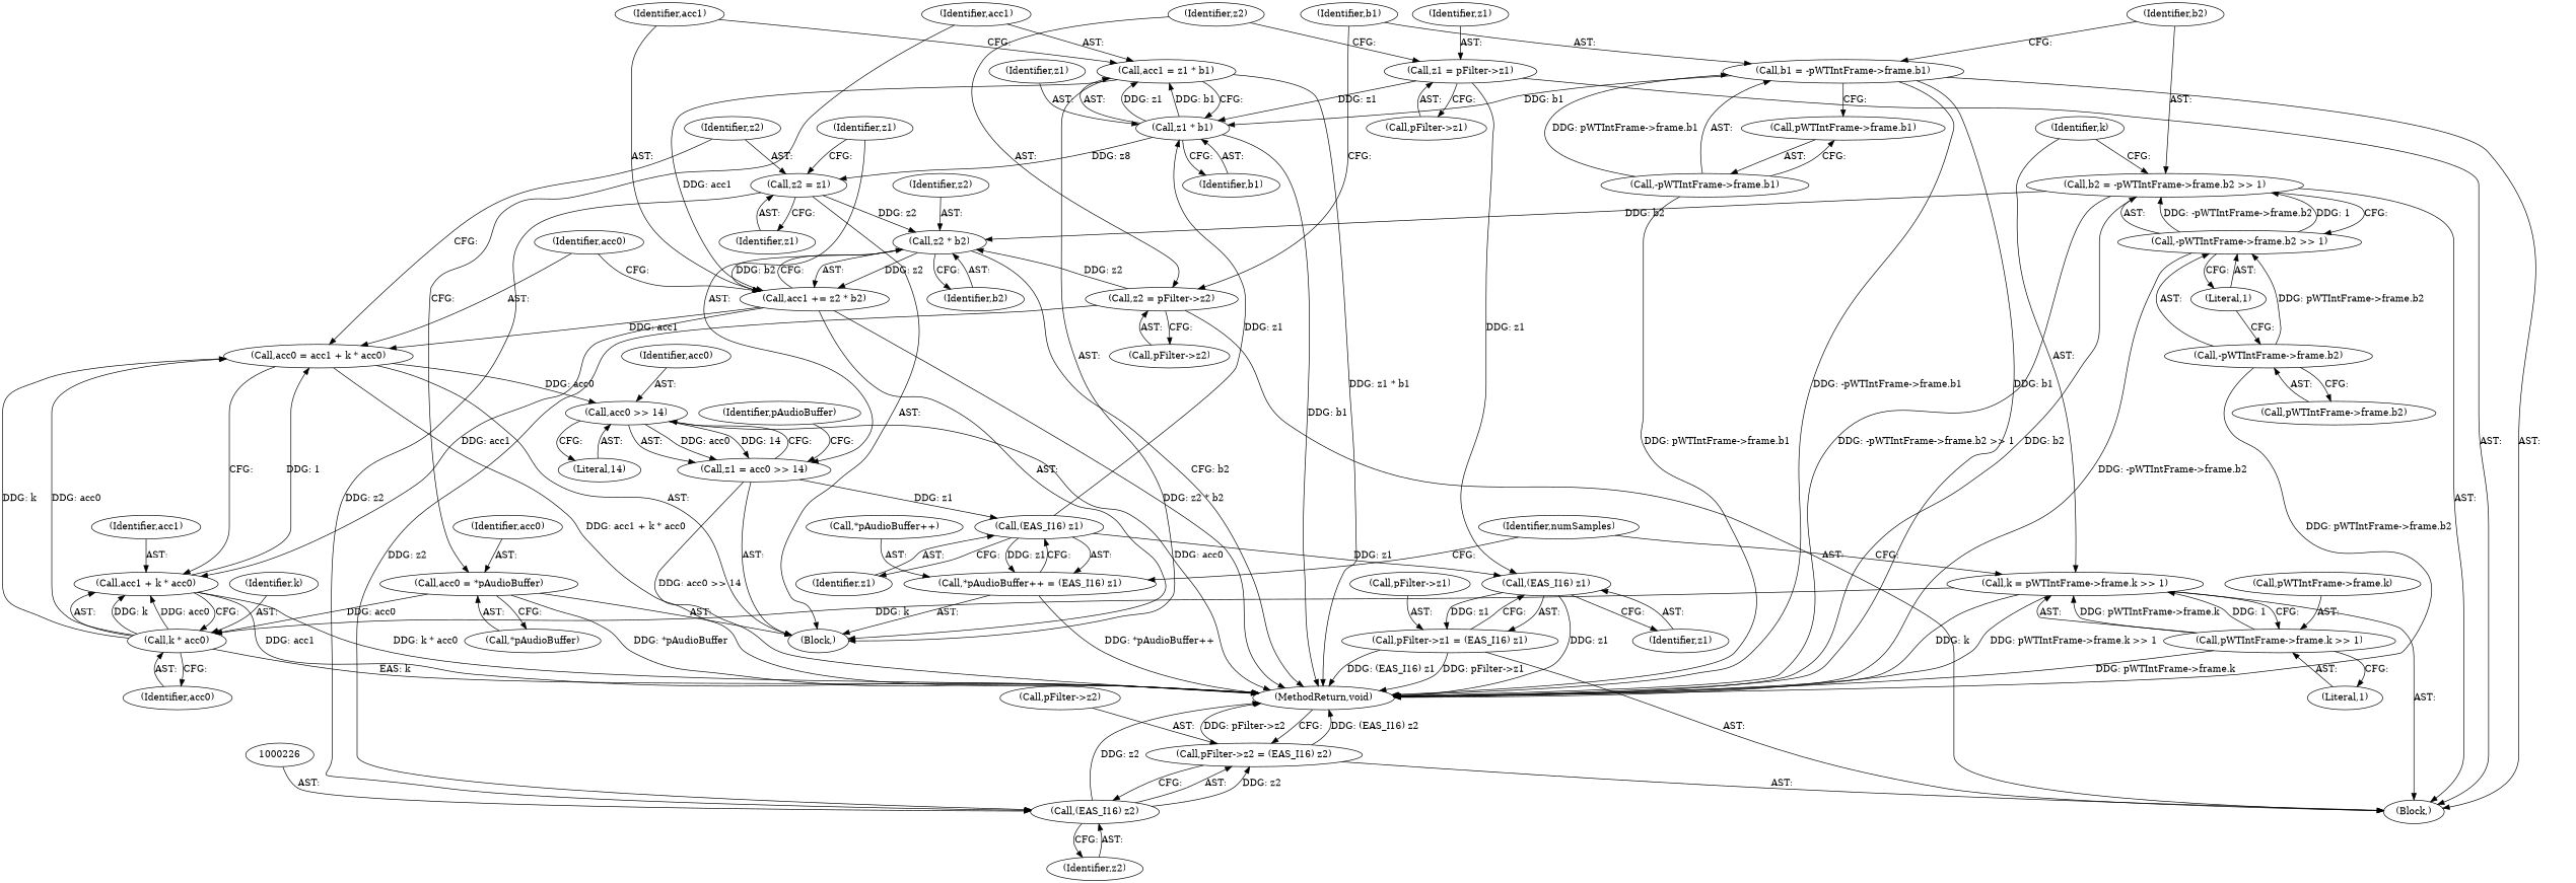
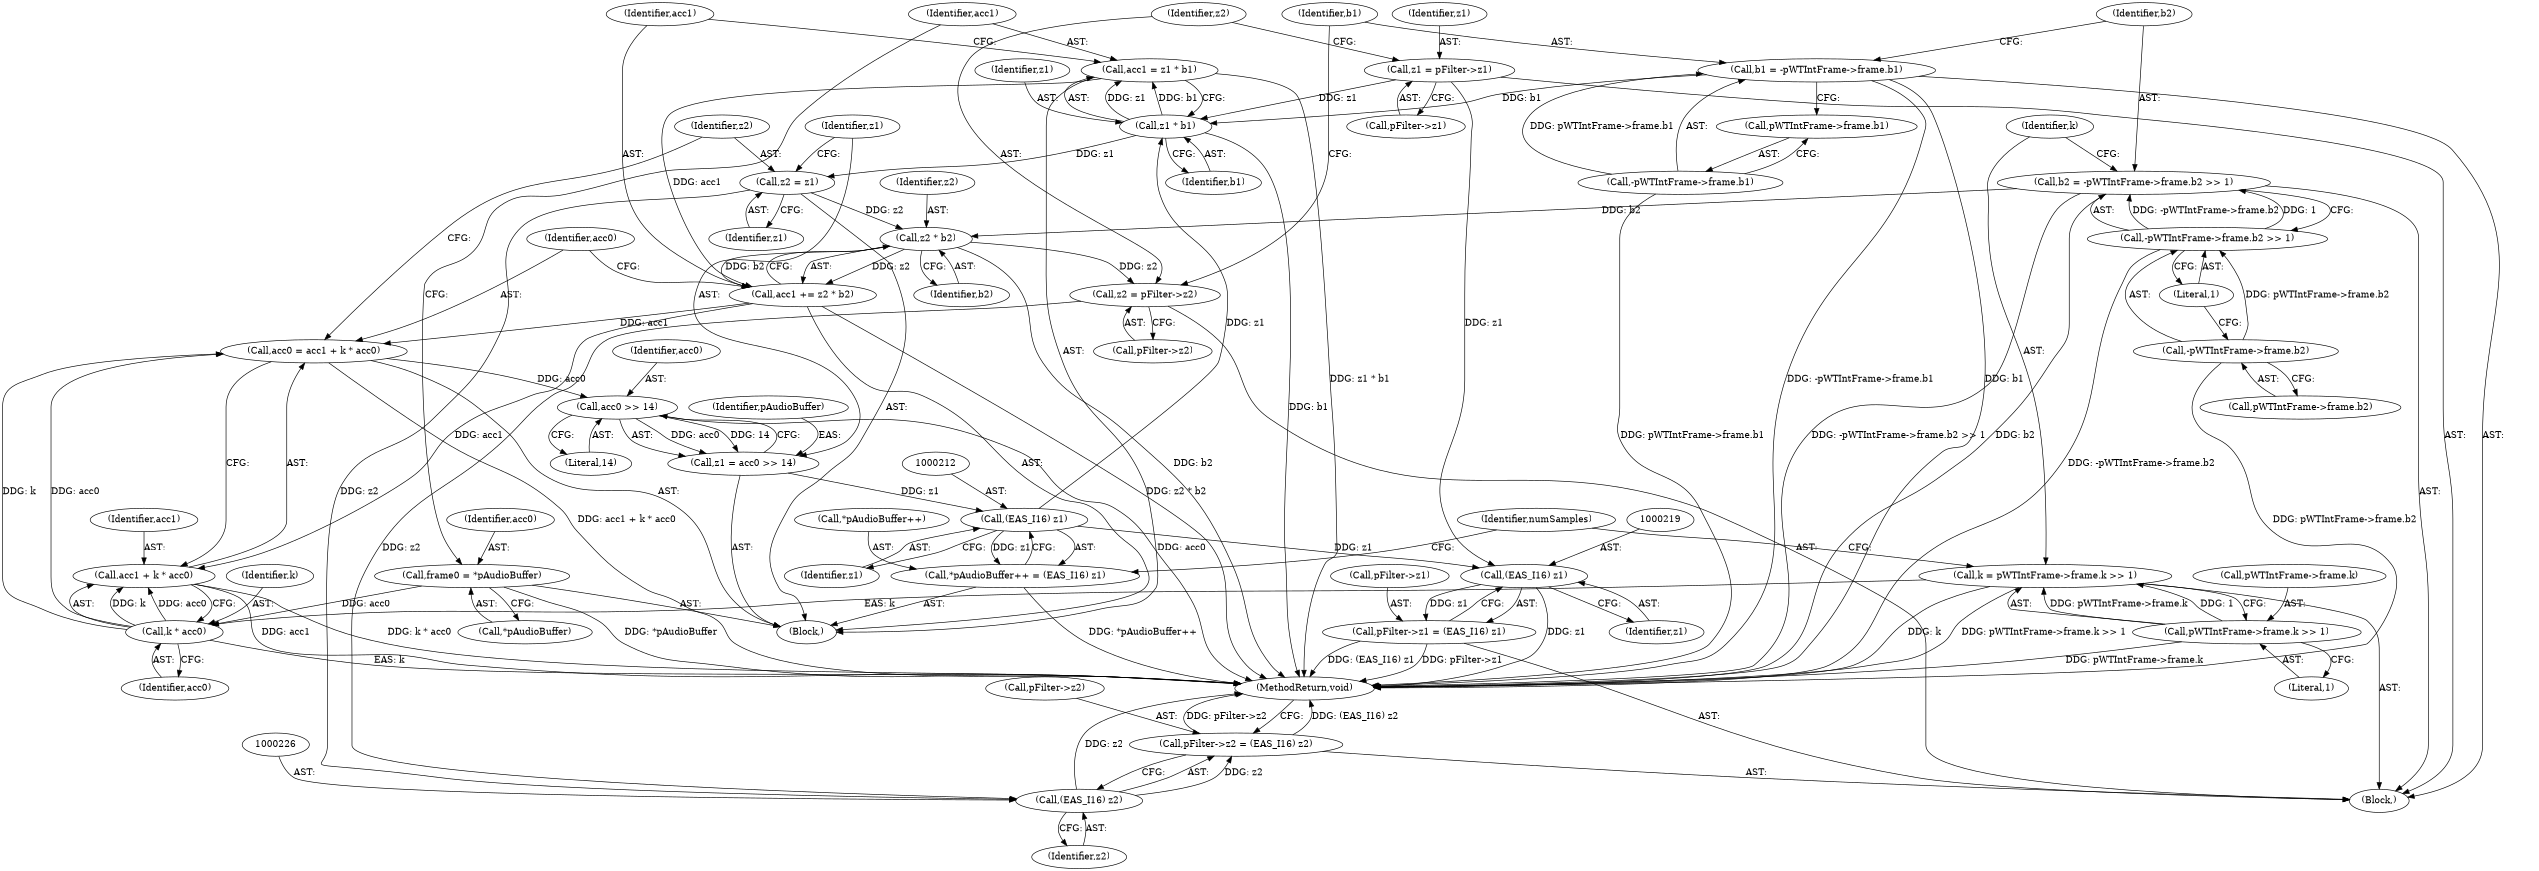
  digraph {
    n1 [label="(Call,acc1 = z1 * b1)"]
    n2 [label="(Call,z1 * b1)"]
    n3 [label="(Call,acc1 += z2 * b2)"]
    n4 [label="(MethodReturn,void)"]
    n5 [label="(Block,)"]
    n6 [label="(Call,z2 = z1)"]
    n7 [label="(Identifier,b1)"]
    n8 [label="(Call,acc0 = acc1 + k * acc0)"]
    n9 [label="(Call,acc1 + k * acc0)"]
    n10 [label="(Call,z2 * b2)"]
    n11 [label="(Call,pFilter->z2 = (EAS_I16) z2)"]
    n12 [label="(Call,(EAS_I16) z2)"]
    n13 [label="(Identifier,z1)"]
    n14 [label="(Call,(EAS_I16) z1)"]
    n15 [label="(Call,*pAudioBuffer++ = (EAS_I16) z1)"]
    n16 [label="(Call,(EAS_I16) z1)"]
    n17 [label="(Identifier,z1)"]
    n18 [label="(Call,pFilter->z1 = (EAS_I16) z1)"]
    n19 [label="(Identifier,z1)"]
    n20 [label="(Call,z1 = acc0 >> 14)"]
    n21 [label="(Call,acc0 >> 14)"]
    n22 [label="(Literal,14)"]
    n23 [label="(Call,k * acc0)"]
    n24 [label="(Identifier,b2)"]
    n25 [label="(Identifier,z2)"]
    n26 [label="(Call,z2 = pFilter->z2)"]
    n27 [label="(Block,)"]
    n28 [label="(Call,pFilter->z2)"]
    n29 [label="(Call,b2 = -pWTIntFrame->frame.b2 >> 1)"]
    n30 [label="(Call,-pWTIntFrame->frame.b2 >> 1)"]
    n31 [label="(Literal,1)"]
    n32 [label="(Call,-pWTIntFrame->frame.b2)"]
    n33 [label="(Call,pWTIntFrame->frame.b2)"]
    n34 [label="(Identifier,acc0)"]
    n35 [label="(Call,k = pWTIntFrame->frame.k >> 1)"]
    n36 [label="(Call,pWTIntFrame->frame.k >> 1)"]
    n37 [label="(Literal,1)"]
-   n38 [label="(Call,acc0 = *pAudioBuffer)"]
+   n38 [label="(Call,frame0 = *pAudioBuffer)"]
    n39 [label="(Call,*pAudioBuffer)"]
    n40 [label="(Call,z1 = pFilter->z1)"]
    n41 [label="(Call,pFilter->z1)"]
    n42 [label="(Call,b1 = -pWTIntFrame->frame.b1)"]
    n43 [label="(Call,pWTIntFrame->frame.b1)"]
    n44 [label="(Call,-pWTIntFrame->frame.b1)"]
    n45 [label="(Identifier,acc1)"]
    n46 [label="(Identifier,z1)"]
    n47 [label="(Identifier,acc1)"]
    n48 [label="(Identifier,z2)"]
    n49 [label="(Identifier,b2)"]
    n50 [label="(Call,pWTIntFrame->frame.k)"]
    n51 [label="(Identifier,z1)"]
    n52 [label="(Identifier,numSamples)"]
    n53 [label="(Identifier,z2)"]
    n54 [label="(Identifier,z1)"]
    n55 [label="(Call,pFilter->z2)"]
    n56 [label="(Identifier,k)"]
    n57 [label="(Identifier,acc0)"]
    n58 [label="(Identifier,b1)"]
    n59 [label="(Identifier,acc0)"]
    n60 [label="(Identifier,acc1)"]
    n61 [label="(Identifier,k)"]
    n62 [label="(Identifier,z2)"]
    n63 [label="(Call,*pAudioBuffer++)"]
    n64 [label="(Identifier,acc0)"]
    n65 [label="(Identifier,pAudioBuffer)"]
    n66 [label="(Call,pFilter->z1)"]
+   1000212
    1000226
+   1000219
    n1 -> n2 [label="CFG: "]
    n1 -> n3 [label="DDG: acc1"]
    n1 -> n4 [label="DDG: z1 * b1"]
    n1 -> n5 [label="AST: "]
    n2 -> n1 [label="AST: "]
    n2 -> n1 [label="DDG: z1"]
    n2 -> n1 [label="DDG: b1"]
    n2 -> n4 [label="DDG: b1"]
-   n2 -> n6 [label="DDG: z8"]
+   n2 -> n6 [label="DDG: z1"]
    n2 -> n7 [label="CFG: "]
    n3 -> n4 [label="DDG: z2 * b2"]
    n3 -> n5 [label="AST: "]
    n3 -> n8 [label="DDG: acc1"]
    n3 -> n9 [label="DDG: acc1"]
    n3 -> n10 [label="CFG: "]
    n4 -> n11 [label="CFG: "]
    n6 -> n5 [label="AST: "]
    n6 -> n10 [label="DDG: z2"]
    n6 -> n12 [label="DDG: z2"]
    n6 -> n13 [label="CFG: "]
    n7 -> n2 [label="AST: "]
    n8 -> n4 [label="DDG: acc1 + k * acc0"]
    n8 -> n5 [label="AST: "]
    n8 -> n9 [label="CFG: "]
    n8 -> n21 [label="DDG: acc0"]
    n9 -> n4 [label="DDG: k * acc0"]
    n9 -> n4 [label="DDG: acc1"]
-   n9 -> n8 [label="DDG: 1"]
+   n9 -> n8 [label="AST: "]
    n9 -> n23 [label="CFG: "]
    n10 -> n3 [label="AST: "]
    n10 -> n3 [label="DDG: z2"]
    n10 -> n3 [label="DDG: b2"]
-   n10 -> n4 [label="CFG: b2"]
+   n10 -> n4 [label="DDG: b2"]
    n10 -> n24 [label="CFG: "]
    n11 -> n4 [label="DDG: (EAS_I16) z2"]
    n11 -> n4 [label="DDG: pFilter->z2"]
    n11 -> n12 [label="CFG: "]
    n11 -> n27 [label="AST: "]
    n12 -> n4 [label="DDG: z2"]
    n12 -> n11 [label="AST: "]
    n12 -> n11 [label="DDG: z2"]
    n12 -> n25 [label="CFG: "]
    n13 -> n6 [label="AST: "]
    n14 -> n2 [label="DDG: z1"]
    n14 -> n15 [label="AST: "]
    n14 -> n15 [label="DDG: z1"]
    n14 -> n16 [label="DDG: z1"]
    n14 -> n17 [label="CFG: "]
    n15 -> n4 [label="DDG: *pAudioBuffer++"]
    n15 -> n5 [label="AST: "]
    n15 -> n14 [label="CFG: "]
    n16 -> n4 [label="DDG: z1"]
    n16 -> n18 [label="AST: "]
    n16 -> n18 [label="DDG: z1"]
    n16 -> n19 [label="CFG: "]
    n17 -> n14 [label="AST: "]
    n18 -> n4 [label="DDG: (EAS_I16) z1"]
    n18 -> n4 [label="DDG: pFilter->z1"]
    n18 -> n16 [label="CFG: "]
    n18 -> n27 [label="AST: "]
    n19 -> n16 [label="AST: "]
-   n20 -> n4 [label="DDG: acc0 >> 14"]
    n20 -> n5 [label="AST: "]
    n20 -> n14 [label="DDG: z1"]
    n20 -> n21 [label="CFG: "]
    n21 -> n4 [label="DDG: acc0"]
    n21 -> n20 [label="AST: "]
    n21 -> n20 [label="DDG: acc0"]
    n21 -> n20 [label="DDG: 14"]
    n21 -> n22 [label="CFG: "]
    n22 -> n21 [label="AST: "]
    n23 -> n4 [label="EAS: k"]
    n23 -> n8 [label="DDG: k"]
    n23 -> n8 [label="DDG: acc0"]
    n23 -> n9 [label="AST: "]
    n23 -> n9 [label="DDG: k"]
    n23 -> n9 [label="DDG: acc0"]
    n23 -> n34 [label="CFG: "]
    n24 -> n10 [label="AST: "]
    n25 -> n12 [label="AST: "]
-   n26 -> n10 [label="DDG: z2"]
+   n10 -> n26 [label="DDG: z2"]
    n26 -> n12 [label="DDG: z2"]
    n26 -> n27 [label="AST: "]
    n26 -> n28 [label="CFG: "]
    n28 -> n26 [label="AST: "]
    n29 -> n4 [label="DDG: -pWTIntFrame->frame.b2 >> 1"]
    n29 -> n4 [label="DDG: b2"]
    n29 -> n10 [label="DDG: b2"]
    n29 -> n27 [label="AST: "]
    n29 -> n30 [label="CFG: "]
    n30 -> n4 [label="DDG: -pWTIntFrame->frame.b2"]
    n30 -> n29 [label="AST: "]
    n30 -> n29 [label="DDG: -pWTIntFrame->frame.b2"]
    n30 -> n29 [label="DDG: 1"]
    n30 -> n31 [label="CFG: "]
    n31 -> n30 [label="AST: "]
    n31 -> n32 [label="CFG: "]
    n32 -> n4 [label="DDG: pWTIntFrame->frame.b2"]
    n32 -> n30 [label="AST: "]
    n32 -> n30 [label="DDG: pWTIntFrame->frame.b2"]
    n32 -> n33 [label="CFG: "]
    n33 -> n32 [label="AST: "]
    n34 -> n23 [label="AST: "]
    n35 -> n4 [label="DDG: k"]
    n35 -> n4 [label="DDG: pWTIntFrame->frame.k >> 1"]
-   n35 -> n23 [label="DDG: k"]
+   n35 -> n23 [label="EAS: k"]
    n35 -> n27 [label="AST: "]
    n35 -> n36 [label="CFG: "]
    n36 -> n4 [label="DDG: pWTIntFrame->frame.k"]
    n36 -> n35 [label="AST: "]
    n36 -> n35 [label="DDG: pWTIntFrame->frame.k"]
    n36 -> n35 [label="DDG: 1"]
    n36 -> n37 [label="CFG: "]
    n37 -> n36 [label="AST: "]
    n38 -> n4 [label="DDG: *pAudioBuffer"]
    n38 -> n5 [label="AST: "]
    n38 -> n23 [label="DDG: acc0"]
    n38 -> n39 [label="CFG: "]
    n39 -> n38 [label="AST: "]
    n40 -> n2 [label="DDG: z1"]
    n40 -> n16 [label="DDG: z1"]
    n40 -> n27 [label="AST: "]
    n40 -> n41 [label="CFG: "]
    n41 -> n40 [label="AST: "]
    n42 -> n2 [label="DDG: b1"]
    n42 -> n4 [label="DDG: -pWTIntFrame->frame.b1"]
    n42 -> n4 [label="DDG: b1"]
    n42 -> n27 [label="AST: "]
    n42 -> n43 [label="CFG: "]
    n43 -> n44 [label="AST: "]
    n44 -> n4 [label="DDG: pWTIntFrame->frame.b1"]
    n44 -> n42 [label="AST: "]
    n44 -> n42 [label="DDG: pWTIntFrame->frame.b1"]
    n44 -> n43 [label="CFG: "]
    n45 -> n9 [label="AST: "]
    n46 -> n40 [label="AST: "]
    n47 -> n1 [label="AST: "]
    n47 -> n38 [label="CFG: "]
    n48 -> n6 [label="AST: "]
    n48 -> n8 [label="CFG: "]
    n49 -> n29 [label="AST: "]
    n49 -> n42 [label="CFG: "]
    n50 -> n36 [label="AST: "]
    n51 -> n6 [label="CFG: "]
    n51 -> n20 [label="AST: "]
    n52 -> n15 [label="CFG: "]
    n52 -> n35 [label="CFG: "]
    n53 -> n10 [label="AST: "]
    n54 -> n2 [label="AST: "]
    n55 -> n11 [label="AST: "]
    n56 -> n23 [label="AST: "]
    n57 -> n3 [label="CFG: "]
    n57 -> n8 [label="AST: "]
    n58 -> n26 [label="CFG: "]
    n58 -> n42 [label="AST: "]
    n59 -> n38 [label="AST: "]
    n60 -> n1 [label="CFG: "]
    n60 -> n3 [label="AST: "]
    n61 -> n29 [label="CFG: "]
    n61 -> n35 [label="AST: "]
    n62 -> n26 [label="AST: "]
    n62 -> n40 [label="CFG: "]
    n63 -> n15 [label="AST: "]
    n64 -> n21 [label="AST: "]
-   n65 -> n20 [label="CFG: "]
+   n65 -> n20 [label="EAS: "]
    n66 -> n18 [label="AST: "]
+   1000212 -> n14 [label="AST: "]
    1000226 -> n12 [label="AST: "]
+   1000219 -> n16 [label="AST: "]
  }
